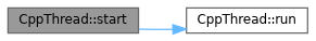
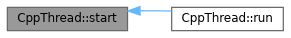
  digraph {
    rankdir=LR
    node [fontname=Helvetica fontsize=10 shape=box style=filled]
    n1 [color=gray40 fillcolor=grey60 fontcolor=black height=0.2 label="CppThread::start" width=0.4]
    n2 [color=grey40 fillcolor=white height=0.2 label="CppThread::run" width=0.4]
-   n1 -> n2 [color=steelblue1 fontname=Helvetica fontsize=10 labelfontname=Helvetica labelfontsize=10 style=solid]
+   n2 -> n1 [color=steelblue1 fontname=Helvetica fontsize=10 labelfontname=Helvetica labelfontsize=10 style=solid]
  }
